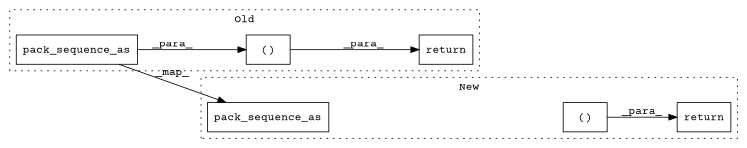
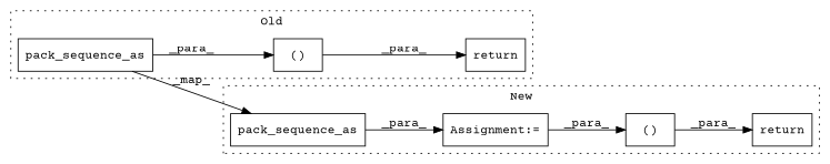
  digraph {
    rankdir=LR
    fontname="Courier Prime"
    node [a=32 l="17,1" shape=box fontname="Courier Prime"]
    edge [fontname="Courier Prime"]
    n1 [label=pack_sequence_as s="2095,2155"]
    n2 [a=106 l=40 label="()" s=2174]
+   n3 [a=7 l=1 label="Assignment:=" s=2089]
    n4 [a=41 l=12 label=return s=2162]
    n5 [label=pack_sequence_as s="2005,2058"]
    n6 [a=106 l=85 label="()" s=2000]
    n7 [a=41 l=12 label=return s=1988]
    subgraph cluster_1 {
      label=New
      style=dotted
      n1
      n2
+     n3
      n4
    }
    subgraph cluster_2 {
      label=Old
      style=dotted
      n5
      n6
      n7
    }
+   n1 -> n3 [label=_para_]
    n2 -> n4 [label=_para_]
+   n3 -> n2 [label=_para_]
    n5 -> n1 [label=_map_]
    n5 -> n6 [label=_para_]
    n6 -> n7 [label=_para_]
  }
